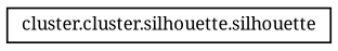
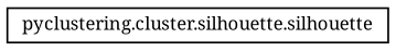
  digraph {
    rankdir=TB
    fontname="Noto Serif"
-   n1 [color=black fillcolor=white fontname="Noto Serif" fontsize=10 height=0.2 label="cluster.cluster.silhouette.silhouette" shape=record style=filled width=0.4]
+   n1 [color=black fillcolor=white fontname="Noto Serif" fontsize=10 height=0.2 label="pyclustering.cluster.silhouette.silhouette" shape=record style=filled width=0.4]
  }
